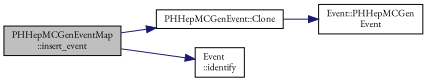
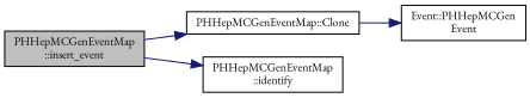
  digraph {
    fontname="EB Garamond"
    rankdir=LR
    node [color=black fontname="EB Garamond" fontsize=10 shape=record]
    edge [color=midnightblue fontname="EB Garamond" fontsize=10 labelfontname=FreeSans labelfontsize=10 style=solid]
    n1 [fillcolor=grey75 fontcolor=black height=0.2 label="PHHepMCGenEventMap\l::insert_event" style=filled width=0.4]
-   n2 [height=0.2 label="PHHepMCGenEvent::Clone" width=0.4]
-   n3 [height=0.2 label="Event\l::identify" width=0.4]
+   n2 [height=0.2 label="PHHepMCGenEventMap::Clone" width=0.4]
+   n3 [height=0.2 label="PHHepMCGenEventMap\l::identify" width=0.4]
    n4 [height=0.2 label="Event::PHHepMCGen\lEvent" width=0.4]
    n1 -> n2
    n1 -> n3
    n2 -> n4
  }
